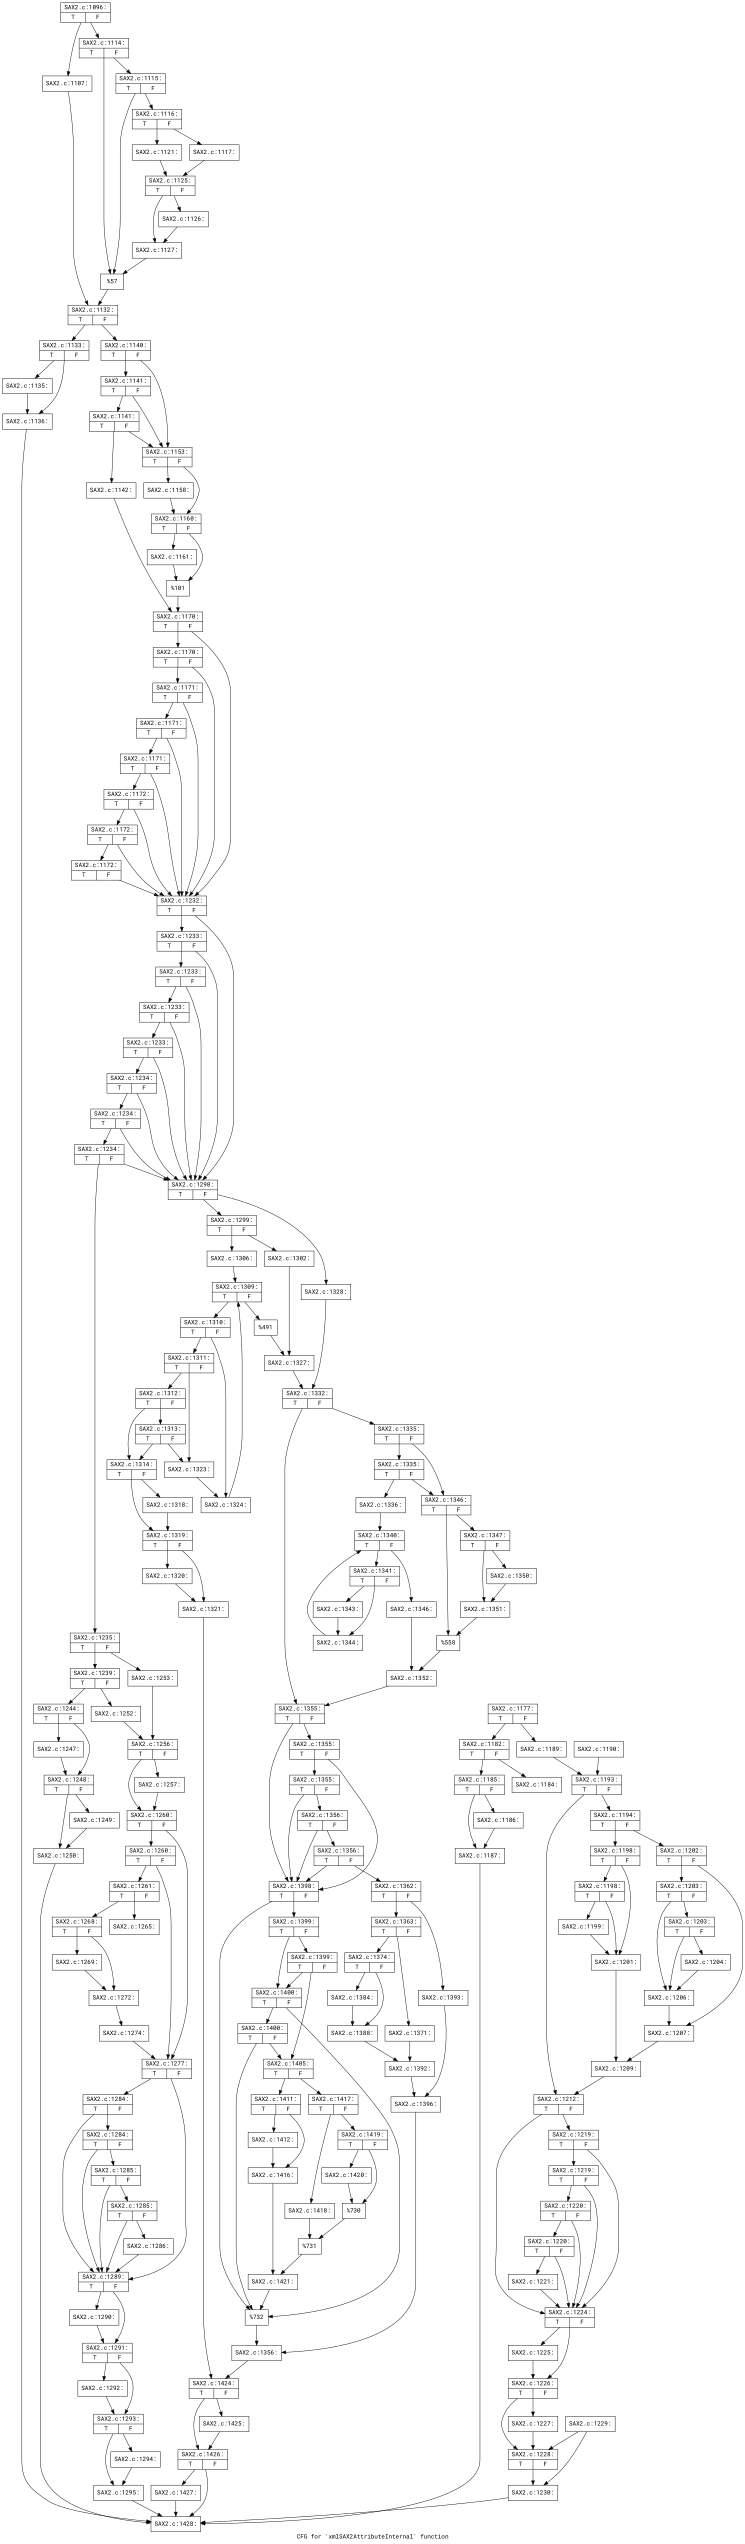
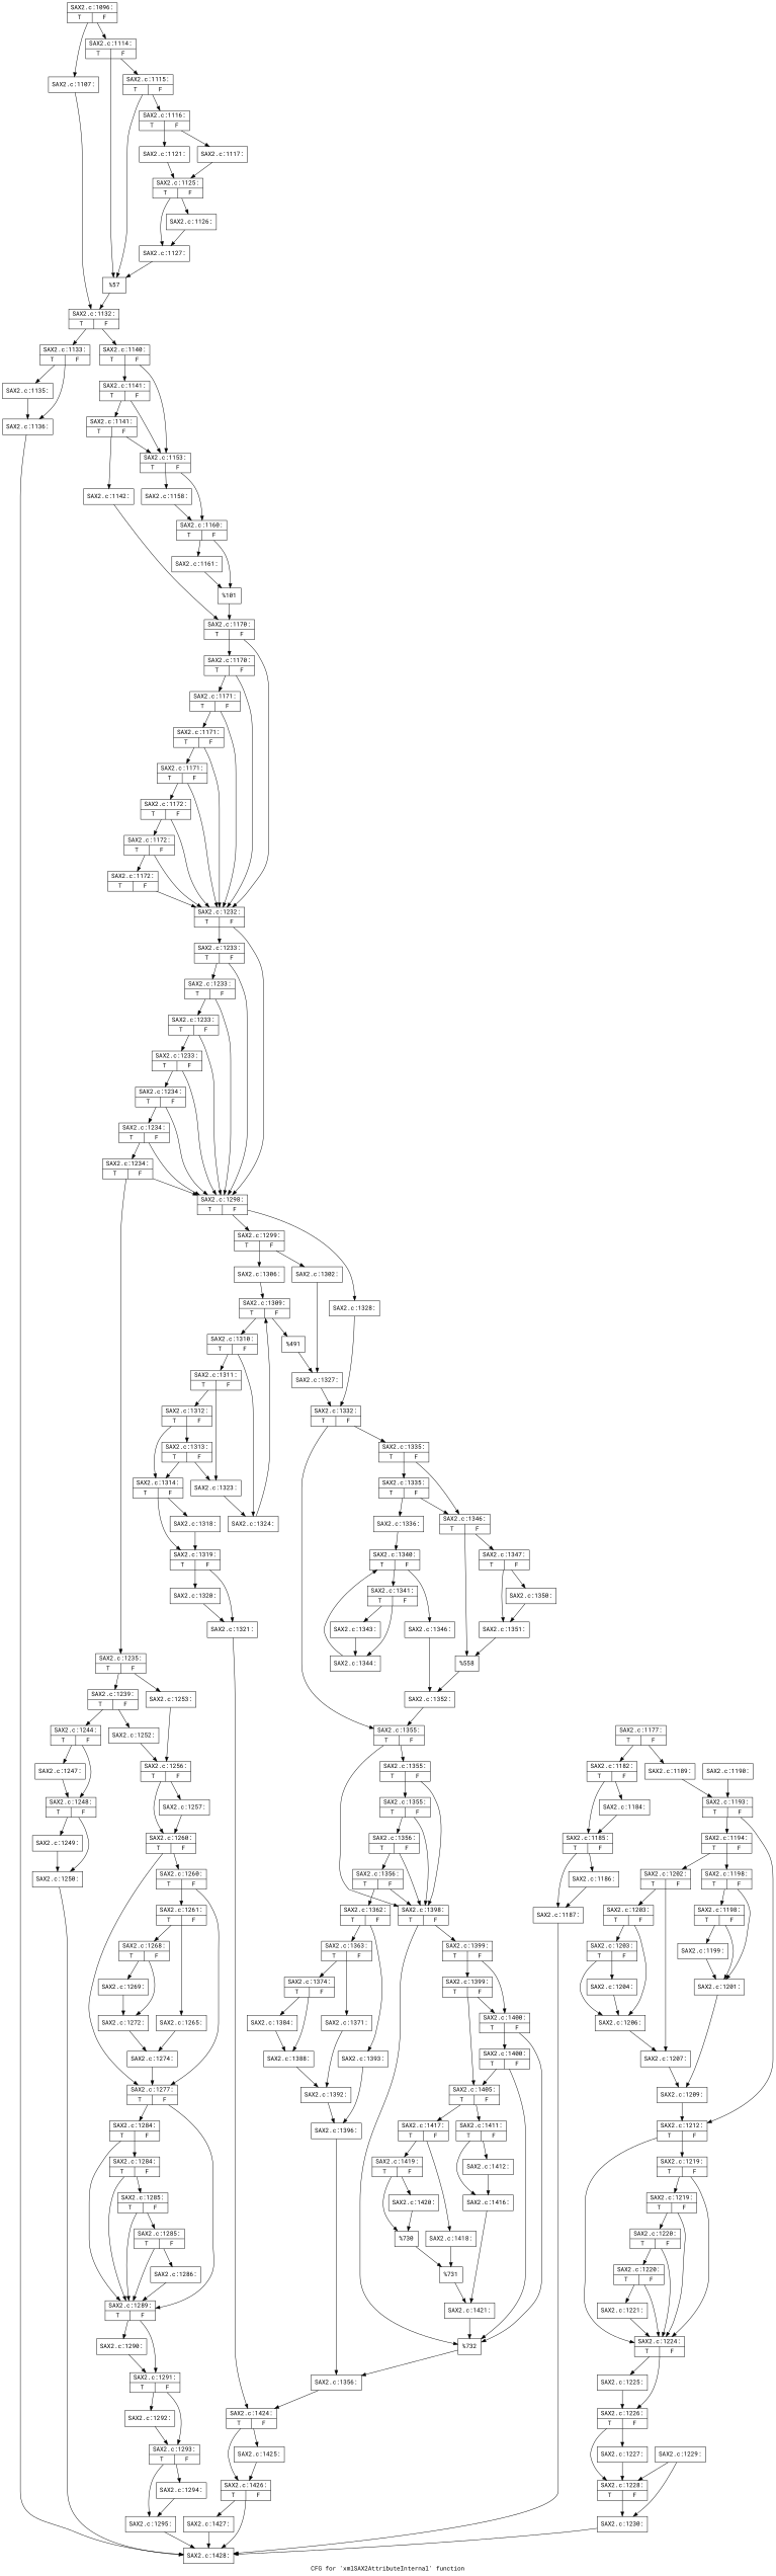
  digraph {
    fontname="Roboto Mono"
    label="CFG for 'xmlSAX2AttributeInternal' function"
    node [fontname="Roboto Mono" shape=record]
    edge [fontname="Roboto Mono"]
    n1 [label="{SAX2.c:1096:|{<s0>T|<s1>F}}"]
    n2 [label="{SAX2.c:1107:}"]
    n3 [label="{SAX2.c:1114:|{<s0>T|<s1>F}}"]
    n4 [label="{SAX2.c:1132:|{<s0>T|<s1>F}}"]
    n5 [label="{SAX2.c:1115:|{<s0>T|<s1>F}}"]
    n6 [label="{%57}"]
    n7 [label="{SAX2.c:1133:|{<s0>T|<s1>F}}"]
    n8 [label="{SAX2.c:1140:|{<s0>T|<s1>F}}"]
    n9 [label="{SAX2.c:1116:|{<s0>T|<s1>F}}"]
    n10 [label="{SAX2.c:1135:}"]
    n11 [label="{SAX2.c:1136:}"]
    n12 [label="{SAX2.c:1141:|{<s0>T|<s1>F}}"]
    n13 [label="{SAX2.c:1153:|{<s0>T|<s1>F}}"]
    n14 [label="{SAX2.c:1117:}"]
    n15 [label="{SAX2.c:1121:}"]
    n16 [label="{SAX2.c:1125:|{<s0>T|<s1>F}}"]
    n17 [label="{SAX2.c:1126:}"]
    n18 [label="{SAX2.c:1127:}"]
    n19 [label="{SAX2.c:1428:}"]
    n20 [label="{SAX2.c:1141:|{<s0>T|<s1>F}}"]
    n21 [label="{SAX2.c:1158:}"]
    n22 [label="{SAX2.c:1160:|{<s0>T|<s1>F}}"]
    n23 [label="{SAX2.c:1142:}"]
    n24 [label="{SAX2.c:1161:}"]
    n25 [label="{%101}"]
    n26 [label="{SAX2.c:1170:|{<s0>T|<s1>F}}"]
    n27 [label="{SAX2.c:1232:|{<s0>T|<s1>F}}"]
    n28 [label="{SAX2.c:1170:|{<s0>T|<s1>F}}"]
    n29 [label="{SAX2.c:1298:|{<s0>T|<s1>F}}"]
    n30 [label="{SAX2.c:1233:|{<s0>T|<s1>F}}"]
    n31 [label="{SAX2.c:1171:|{<s0>T|<s1>F}}"]
    n32 [label="{SAX2.c:1299:|{<s0>T|<s1>F}}"]
    n33 [label="{SAX2.c:1328:}"]
    n34 [label="{SAX2.c:1233:|{<s0>T|<s1>F}}"]
    n35 [label="{SAX2.c:1171:|{<s0>T|<s1>F}}"]
    n36 [label="{SAX2.c:1171:|{<s0>T|<s1>F}}"]
    n37 [label="{SAX2.c:1172:|{<s0>T|<s1>F}}"]
    n38 [label="{SAX2.c:1172:|{<s0>T|<s1>F}}"]
    n39 [label="{SAX2.c:1172:|{<s0>T|<s1>F}}"]
    n40 [label="{SAX2.c:1190:}"]
    n41 [label="{SAX2.c:1193:|{<s0>T|<s1>F}}"]
    n42 [label="{SAX2.c:1177:|{<s0>T|<s1>F}}"]
    n43 [label="{SAX2.c:1182:|{<s0>T|<s1>F}}"]
    n44 [label="{SAX2.c:1189:}"]
    n45 [label="{SAX2.c:1194:|{<s0>T|<s1>F}}"]
    n46 [label="{SAX2.c:1212:|{<s0>T|<s1>F}}"]
    n47 [label="{SAX2.c:1184:}"]
    n48 [label="{SAX2.c:1185:|{<s0>T|<s1>F}}"]
    n49 [label="{SAX2.c:1186:}"]
    n50 [label="{SAX2.c:1187:}"]
    n51 [label="{SAX2.c:1198:|{<s0>T|<s1>F}}"]
    n52 [label="{SAX2.c:1202:|{<s0>T|<s1>F}}"]
    n53 [label="{SAX2.c:1219:|{<s0>T|<s1>F}}"]
    n54 [label="{SAX2.c:1224:|{<s0>T|<s1>F}}"]
    n55 [label="{SAX2.c:1198:|{<s0>T|<s1>F}}"]
    n56 [label="{SAX2.c:1201:}"]
    n57 [label="{SAX2.c:1203:|{<s0>T|<s1>F}}"]
    n58 [label="{SAX2.c:1207:}"]
    n59 [label="{SAX2.c:1219:|{<s0>T|<s1>F}}"]
    n60 [label="{SAX2.c:1225:}"]
    n61 [label="{SAX2.c:1226:|{<s0>T|<s1>F}}"]
    n62 [label="{SAX2.c:1199:}"]
    n63 [label="{SAX2.c:1209:}"]
    n64 [label="{SAX2.c:1203:|{<s0>T|<s1>F}}"]
    n65 [label="{SAX2.c:1206:}"]
    n66 [label="{SAX2.c:1204:}"]
    n67 [label="{SAX2.c:1220:|{<s0>T|<s1>F}}"]
    n68 [label="{SAX2.c:1227:}"]
    n69 [label="{SAX2.c:1228:|{<s0>T|<s1>F}}"]
    n70 [label="{SAX2.c:1220:|{<s0>T|<s1>F}}"]
    n71 [label="{SAX2.c:1221:}"]
    n72 [label="{SAX2.c:1230:}"]
    n73 [label="{SAX2.c:1229:}"]
    n74 [label="{SAX2.c:1302:}"]
    n75 [label="{SAX2.c:1306:}"]
    n76 [label="{SAX2.c:1332:|{<s0>T|<s1>F}}"]
    n77 [label="{SAX2.c:1233:|{<s0>T|<s1>F}}"]
    n78 [label="{SAX2.c:1233:|{<s0>T|<s1>F}}"]
    n79 [label="{SAX2.c:1234:|{<s0>T|<s1>F}}"]
    n80 [label="{SAX2.c:1234:|{<s0>T|<s1>F}}"]
    n81 [label="{SAX2.c:1234:|{<s0>T|<s1>F}}"]
    n82 [label="{SAX2.c:1235:|{<s0>T|<s1>F}}"]
    n83 [label="{SAX2.c:1253:}"]
    n84 [label="{SAX2.c:1239:|{<s0>T|<s1>F}}"]
    n85 [label="{SAX2.c:1256:|{<s0>T|<s1>F}}"]
    n86 [label="{SAX2.c:1244:|{<s0>T|<s1>F}}"]
    n87 [label="{SAX2.c:1252:}"]
    n88 [label="{SAX2.c:1257:}"]
    n89 [label="{SAX2.c:1260:|{<s0>T|<s1>F}}"]
    n90 [label="{SAX2.c:1247:}"]
    n91 [label="{SAX2.c:1248:|{<s0>T|<s1>F}}"]
    n92 [label="{SAX2.c:1249:}"]
    n93 [label="{SAX2.c:1250:}"]
    n94 [label="{SAX2.c:1260:|{<s0>T|<s1>F}}"]
    n95 [label="{SAX2.c:1277:|{<s0>T|<s1>F}}"]
    n96 [label="{SAX2.c:1261:|{<s0>T|<s1>F}}"]
    n97 [label="{SAX2.c:1284:|{<s0>T|<s1>F}}"]
    n98 [label="{SAX2.c:1289:|{<s0>T|<s1>F}}"]
    n99 [label="{SAX2.c:1265:}"]
    n100 [label="{SAX2.c:1268:|{<s0>T|<s1>F}}"]
    n101 [label="{SAX2.c:1284:|{<s0>T|<s1>F}}"]
    n102 [label="{SAX2.c:1290:}"]
    n103 [label="{SAX2.c:1291:|{<s0>T|<s1>F}}"]
    n104 [label="{SAX2.c:1274:}"]
    n105 [label="{SAX2.c:1269:}"]
    n106 [label="{SAX2.c:1272:}"]
    n107 [label="{SAX2.c:1285:|{<s0>T|<s1>F}}"]
    n108 [label="{SAX2.c:1292:}"]
    n109 [label="{SAX2.c:1293:|{<s0>T|<s1>F}}"]
    n110 [label="{SAX2.c:1285:|{<s0>T|<s1>F}}"]
    n111 [label="{SAX2.c:1286:}"]
    n112 [label="{SAX2.c:1294:}"]
    n113 [label="{SAX2.c:1295:}"]
    n114 [label="{SAX2.c:1327:}"]
    n115 [label="{SAX2.c:1309:|{<s0>T|<s1>F}}"]
    n116 [label="{SAX2.c:1335:|{<s0>T|<s1>F}}"]
    n117 [label="{SAX2.c:1355:|{<s0>T|<s1>F}}"]
    n118 [label="{SAX2.c:1310:|{<s0>T|<s1>F}}"]
    n119 [label="{%491}"]
    n120 [label="{SAX2.c:1311:|{<s0>T|<s1>F}}"]
    n121 [label="{SAX2.c:1324:}"]
    n122 [label="{SAX2.c:1312:|{<s0>T|<s1>F}}"]
    n123 [label="{SAX2.c:1323:}"]
    n124 [label="{SAX2.c:1314:|{<s0>T|<s1>F}}"]
    n125 [label="{SAX2.c:1313:|{<s0>T|<s1>F}}"]
    n126 [label="{SAX2.c:1318:}"]
    n127 [label="{SAX2.c:1319:|{<s0>T|<s1>F}}"]
    n128 [label="{SAX2.c:1320:}"]
    n129 [label="{SAX2.c:1321:}"]
    n130 [label="{SAX2.c:1424:|{<s0>T|<s1>F}}"]
    n131 [label="{SAX2.c:1425:}"]
    n132 [label="{SAX2.c:1426:|{<s0>T|<s1>F}}"]
    n133 [label="{SAX2.c:1427:}"]
    n134 [label="{SAX2.c:1335:|{<s0>T|<s1>F}}"]
    n135 [label="{SAX2.c:1346:|{<s0>T|<s1>F}}"]
    n136 [label="{SAX2.c:1398:|{<s0>T|<s1>F}}"]
    n137 [label="{SAX2.c:1355:|{<s0>T|<s1>F}}"]
    n138 [label="{SAX2.c:1336:}"]
    n139 [label="{SAX2.c:1347:|{<s0>T|<s1>F}}"]
    n140 [label="{%558}"]
    n141 [label="{SAX2.c:1399:|{<s0>T|<s1>F}}"]
    n142 [label="{%732}"]
    n143 [label="{SAX2.c:1355:|{<s0>T|<s1>F}}"]
    n144 [label="{SAX2.c:1340:|{<s0>T|<s1>F}}"]
    n145 [label="{SAX2.c:1350:}"]
    n146 [label="{SAX2.c:1351:}"]
    n147 [label="{SAX2.c:1352:}"]
    n148 [label="{SAX2.c:1341:|{<s0>T|<s1>F}}"]
    n149 [label="{SAX2.c:1346:}"]
    n150 [label="{SAX2.c:1343:}"]
    n151 [label="{SAX2.c:1344:}"]
    n152 [label="{SAX2.c:1399:|{<s0>T|<s1>F}}"]
    n153 [label="{SAX2.c:1400:|{<s0>T|<s1>F}}"]
    n154 [label="{SAX2.c:1356:}"]
    n155 [label="{SAX2.c:1356:|{<s0>T|<s1>F}}"]
    n156 [label="{SAX2.c:1356:|{<s0>T|<s1>F}}"]
    n157 [label="{SAX2.c:1362:|{<s0>T|<s1>F}}"]
    n158 [label="{SAX2.c:1393:}"]
    n159 [label="{SAX2.c:1363:|{<s0>T|<s1>F}}"]
    n160 [label="{SAX2.c:1396:}"]
    n161 [label="{SAX2.c:1371:}"]
    n162 [label="{SAX2.c:1374:|{<s0>T|<s1>F}}"]
    n163 [label="{SAX2.c:1392:}"]
    n164 [label="{SAX2.c:1384:}"]
    n165 [label="{SAX2.c:1388:}"]
    n166 [label="{SAX2.c:1405:|{<s0>T|<s1>F}}"]
    n167 [label="{SAX2.c:1400:|{<s0>T|<s1>F}}"]
    n168 [label="{SAX2.c:1411:|{<s0>T|<s1>F}}"]
    n169 [label="{SAX2.c:1417:|{<s0>T|<s1>F}}"]
    n170 [label="{SAX2.c:1412:}"]
    n171 [label="{SAX2.c:1416:}"]
    n172 [label="{SAX2.c:1418:}"]
    n173 [label="{SAX2.c:1419:|{<s0>T|<s1>F}}"]
    n174 [label="{SAX2.c:1421:}"]
    n175 [label="{%731}"]
    n176 [label="{SAX2.c:1420:}"]
    n177 [label="{%730}"]
    n1 -> n2
    n1 -> n3
    n2 -> n4
    n3 -> n5
    n3 -> n6
    n4 -> n7
    n4 -> n8
    n5 -> n6
    n5 -> n9
    n6 -> n4
    n7 -> n10
    n7 -> n11
    n8 -> n12
    n8 -> n13
    n9 -> n14
    n9 -> n15
    n10 -> n11
    n11 -> n19
    n12 -> n13
    n12 -> n20
    n13 -> n21
    n13 -> n22
    n14 -> n16
    n15 -> n16
    n16 -> n17
    n16 -> n18
    n17 -> n18
    n18 -> n6
    n20 -> n13
    n20 -> n23
    n21 -> n22
    n22 -> n24
    n22 -> n25
    n23 -> n26
    n24 -> n25
    n25 -> n26
    n26 -> n27
    n26 -> n28
    n27 -> n29
    n27 -> n30
    n28 -> n27
    n28 -> n31
    n29 -> n32
    n29 -> n33
    n30 -> n29
    n30 -> n34
    n31 -> n27
    n31 -> n35
    n32 -> n74
    n32 -> n75
    n33 -> n76
    n34 -> n29
    n34 -> n77
    n35 -> n27
    n35 -> n36
    n36 -> n27
    n36 -> n37
    n37 -> n27
    n37 -> n38
    n38 -> n27
    n38 -> n39
    n39 -> n27
    n40 -> n41
    n41 -> n45
    n41 -> n46
    n42 -> n43
    n42 -> n44
    n43 -> n47
    n43 -> n48
    n44 -> n41
    n45 -> n51
    n45 -> n52
    n46 -> n53
    n46 -> n54
+   n47 -> n48
    n48 -> n49
    n48 -> n50
    n49 -> n50
    n50 -> n19
    n51 -> n55
    n51 -> n56
    n52 -> n57
    n52 -> n58
    n53 -> n54
    n53 -> n59
    n54 -> n60
    n54 -> n61
    n55 -> n56
    n55 -> n62
    n56 -> n63
    n57 -> n64
    n57 -> n65
    n58 -> n63
    n59 -> n54
    n59 -> n67
    n60 -> n61
    n61 -> n68
    n61 -> n69
    n62 -> n56
    n63 -> n46
    n64 -> n65
    n64 -> n66
    n65 -> n58
    n66 -> n65
    n67 -> n54
    n67 -> n70
    n68 -> n69
    n69 -> n72
    n70 -> n54
    n70 -> n71
    n71 -> n54
    n72 -> n19
    n73 -> n69
    n73 -> n72
    n74 -> n114
    n75 -> n115
    n76 -> n116
    n76 -> n117
    n77 -> n29
    n77 -> n78
    n78 -> n29
    n78 -> n79
    n79 -> n29
    n79 -> n80
    n80 -> n29
    n80 -> n81
    n81 -> n29
    n81 -> n82
    n82 -> n83
    n82 -> n84
    n83 -> n85
    n84 -> n86
    n84 -> n87
    n85 -> n88
    n85 -> n89
    n86 -> n90
    n86 -> n91
    n87 -> n85
    n88 -> n89
    n89 -> n94
    n89 -> n95
    n90 -> n91
    n91 -> n92
    n91 -> n93
    n92 -> n93
    n93 -> n19
    n94 -> n95
    n94 -> n96
    n95 -> n97
    n95 -> n98
    n96 -> n99
    n96 -> n100
    n97 -> n98
    n97 -> n101
    n98 -> n102
    n98 -> n103
+   n99 -> n104
    n100 -> n105
    n100 -> n106
    n101 -> n98
    n101 -> n107
    n102 -> n103
    n103 -> n108
    n103 -> n109
    n104 -> n95
    n105 -> n106
    n106 -> n104
    n107 -> n98
    n107 -> n110
    n108 -> n109
    n109 -> n112
    n109 -> n113
    n110 -> n98
    n110 -> n111
    n111 -> n98
    n112 -> n113
    n113 -> n19
    n114 -> n76
    n115 -> n118
    n115 -> n119
    n116 -> n134
    n116 -> n135
    n117 -> n136
    n117 -> n137
    n118 -> n120
    n118 -> n121
    n119 -> n114
    n120 -> n122
    n120 -> n123
    n121 -> n115
    n122 -> n124
    n122 -> n125
    n123 -> n121
    n124 -> n126
    n124 -> n127
    n125 -> n123
    n125 -> n124
    n126 -> n127
    n127 -> n128
    n127 -> n129
    n128 -> n129
    n129 -> n130
    n130 -> n131
    n130 -> n132
    n131 -> n132
    n132 -> n19
    n132 -> n133
    n133 -> n19
    n134 -> n135
    n134 -> n138
    n135 -> n139
    n135 -> n140
    n136 -> n141
    n136 -> n142
    n137 -> n136
    n137 -> n143
    n138 -> n144
    n139 -> n145
    n139 -> n146
    n140 -> n147
    n141 -> n152
    n141 -> n153
    n142 -> n154
    n143 -> n136
    n143 -> n155
    n144 -> n148
    n144 -> n149
    n145 -> n146
    n146 -> n140
    n147 -> n117
    n148 -> n150
    n148 -> n151
    n149 -> n147
    n150 -> n151
    n151 -> n144
    n152 -> n153
    n152 -> n166
    n153 -> n142
    n153 -> n167
    n154 -> n130
    n155 -> n136
    n155 -> n156
    n156 -> n136
    n156 -> n157
    n157 -> n158
    n157 -> n159
    n158 -> n160
    n159 -> n161
    n159 -> n162
    n160 -> n154
    n161 -> n163
    n162 -> n164
    n162 -> n165
    n163 -> n160
    n164 -> n165
    n165 -> n163
    n166 -> n168
    n166 -> n169
    n167 -> n142
    n167 -> n166
    n168 -> n170
    n168 -> n171
    n169 -> n172
    n169 -> n173
    n170 -> n171
    n171 -> n174
    n172 -> n175
    n173 -> n176
    n173 -> n177
    n174 -> n142
    n175 -> n174
    n176 -> n177
    n177 -> n175
  }
